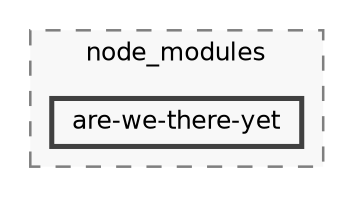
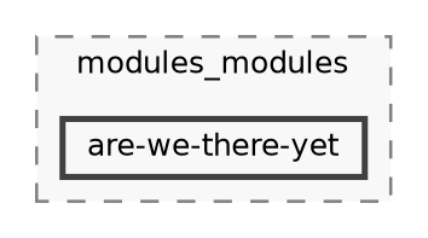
  digraph {
    compound=true
    n1 [color=grey25 fillcolor="#f8f8f8" fontname=Helvetica fontsize=10 height=0.2 label="are-we-there-yet" shape=box style="filled,bold" width=0.4]
    subgraph cluster_1 {
      bgcolor="#f8f8f8"
      fontname=Helvetica
      fontsize=10
-     label=node_modules
+     label=modules_modules
      pencolor=grey50
      style="filled,dashed"
      n1
    }
  }
